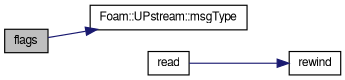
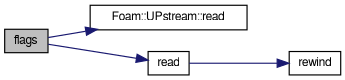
  digraph {
    rankdir=LR
    node [color=black fontname=FreeSans fontsize=10 shape=record]
    edge [color=midnightblue fontname=FreeSans fontsize=10 labelfontname=FreeSans labelfontsize=10 style=solid]
    n1 [fillcolor=grey75 fontcolor=black height=0.2 label=flags style=filled width=0.4]
-   n2 [height=0.2 label="Foam::UPstream::msgType" width=0.4]
+   n2 [height=0.2 label="Foam::UPstream::read" width=0.4]
    n3 [height=0.2 label=read width=0.4]
    n4 [height=0.2 label=rewind width=0.4]
    n1 -> n2
+   n1 -> n3
    n3 -> n4
  }
